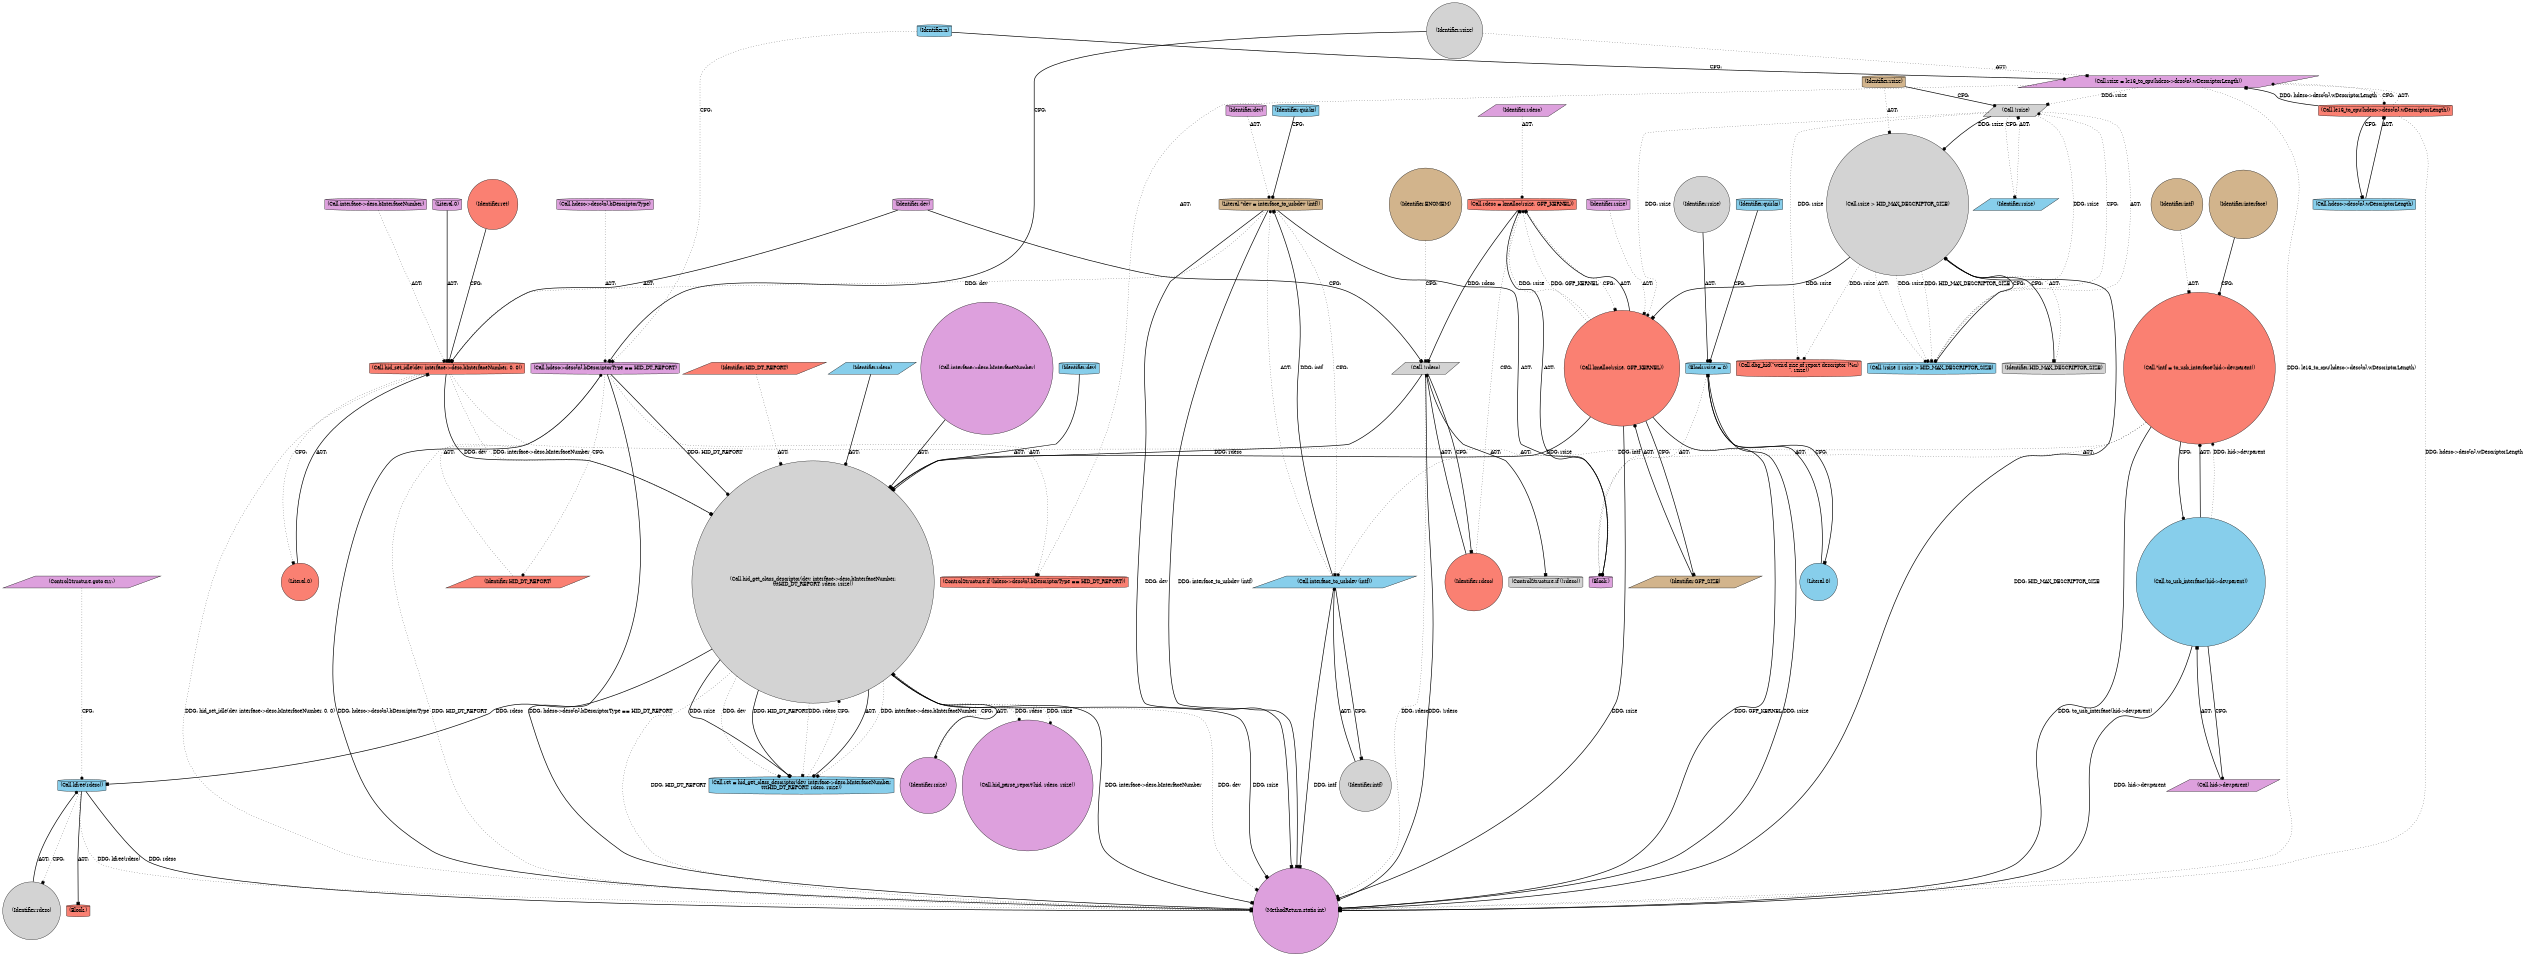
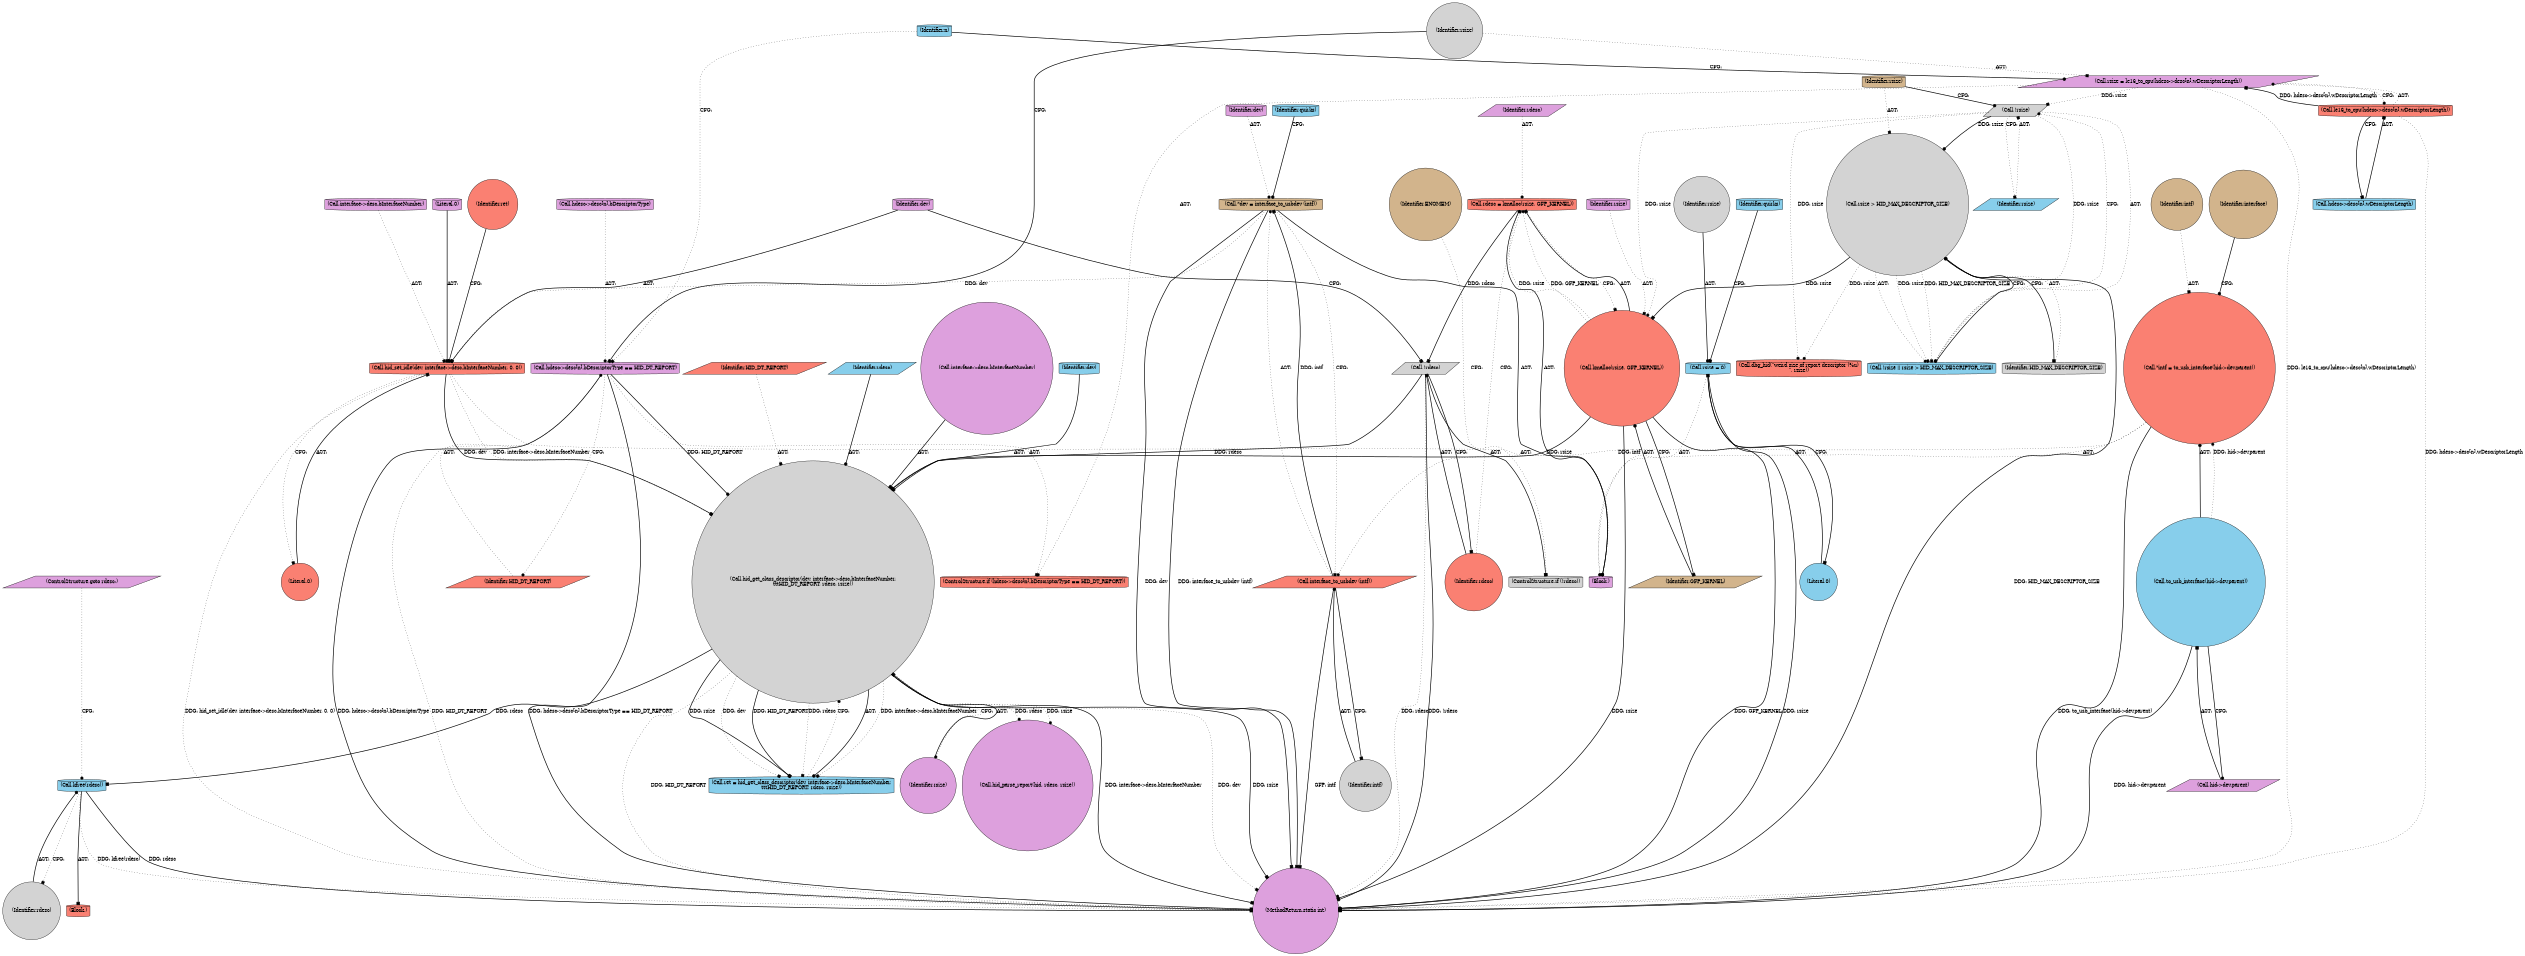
  digraph {
    node [fillcolor=plum shape=cylinder style=filled]
    edge [arrowhead=box style=bold]
    n1 [fillcolor=skyblue label="(Call,kfree(rdesc))"]
    n2 [label="(MethodReturn,static int)" shape=circle]
    n3 [fillcolor=lightgrey label="(Identifier,rdesc)" shape=circle]
    n4 [fillcolor=salmon label="(Block,)"]
    n5 [fillcolor=lightgrey label="(Call,hid_get_class_descriptor(dev, interface->desc.bInterfaceNumber,\n\t\t\tHID_DT_REPORT, rdesc, rsize))" shape=circle]
    n6 [fillcolor=skyblue label="(Call,ret = hid_get_class_descriptor(dev, interface->desc.bInterfaceNumber,\n\t\t\tHID_DT_REPORT, rdesc, rsize))"]
    n7 [label="(Identifier,rsize)" shape=circle]
    n8 [label="(Call,hid_parse_report(hid, rdesc, rsize))" shape=circle]
    n9 [fillcolor=salmon label="(Call,hid_set_idle(dev, interface->desc.bInterfaceNumber, 0, 0))"]
    n10 [fillcolor=salmon label="(Literal,0)" shape=circle]
    n11 [label="(Block,)"]
-   n12 [fillcolor=tan label="(Literal,*dev = interface_to_usbdev (intf))"]
-   n13 [fillcolor=skyblue label="(Call,interface_to_usbdev (intf))" shape=parallelogram]
+   n12 [fillcolor=tan label="(Call,*dev = interface_to_usbdev (intf))"]
+   n13 [fillcolor=salmon label="(Call,interface_to_usbdev (intf))" shape=parallelogram]
    n14 [fillcolor=lightgrey label="(Identifier,intf)" shape=circle]
    n15 [fillcolor=salmon label="(Call,*intf = to_usb_interface(hid->dev.parent))" shape=circle]
    n16 [fillcolor=skyblue label="(Call,to_usb_interface(hid->dev.parent))" shape=circle]
    n17 [label="(Call,hid->dev.parent)" shape=parallelogram]
    n18 [label="(Call,hdesc->desc[n].bDescriptorType == HID_DT_REPORT)"]
    n19 [fillcolor=salmon label="(ControlStructure,if (hdesc->desc[n].bDescriptorType == HID_DT_REPORT))"]
    n20 [fillcolor=salmon label="(Identifier,HID_DT_REPORT)" shape=parallelogram]
    n21 [fillcolor=lightgrey label="(Call,!rdesc)" shape=parallelogram]
    n22 [fillcolor=lightgrey label="(ControlStructure,if (!rdesc))"]
    n23 [fillcolor=salmon label="(Identifier,rdesc)" shape=circle]
    n24 [fillcolor=salmon label="(Call,rdesc = kmalloc(rsize, GFP_KERNEL))"]
    n25 [fillcolor=salmon label="(Call,kmalloc(rsize, GFP_KERNEL))" shape=circle]
-   n26 [fillcolor=tan label="(Identifier,GFP_SIZE)" shape=parallelogram]
+   n26 [fillcolor=tan label="(Identifier,GFP_KERNEL)" shape=parallelogram]
    n27 [fillcolor=lightgrey label="(Call,!rsize)" shape=parallelogram]
    n28 [fillcolor=lightgrey label="(Call,rsize > HID_MAX_DESCRIPTOR_SIZE)" shape=circle]
    n29 [fillcolor=skyblue label="(Call,!rsize || rsize > HID_MAX_DESCRIPTOR_SIZE)"]
    n30 [fillcolor=skyblue label="(Identifier,rsize)" shape=parallelogram]
    n31 [fillcolor=salmon label="(Call,dbg_hid(\"weird size of report descriptor (%u)\n\", rsize))"]
    n32 [fillcolor=lightgrey label="(Identifier,HID_MAX_DESCRIPTOR_SIZE)"]
    n33 [label="(Call,rsize = le16_to_cpu(hdesc->desc[n].wDescriptorLength))" shape=parallelogram]
    n34 [fillcolor=salmon label="(Call,le16_to_cpu(hdesc->desc[n].wDescriptorLength))"]
    n35 [fillcolor=skyblue label="(Call,hdesc->desc[n].wDescriptorLength)"]
-   n36 [fillcolor=skyblue label="(Block,rsize = 0)"]
+   n36 [fillcolor=skyblue label="(Call,rsize = 0)"]
    n37 [fillcolor=skyblue label="(Literal,0)" shape=circle]
    n38 [fillcolor=skyblue label="(Identifier,n)"]
    n39 [label="(Identifier,rsize)"]
    n40 [fillcolor=skyblue label="(Identifier,rdesc)" shape=parallelogram]
    n41 [fillcolor=skyblue label="(Identifier,quirks)"]
    n42 [fillcolor=lightgrey label="(Identifier,rsize)" shape=circle]
    n43 [label="(Identifier,dev)"]
    n44 [label="(Call,interface->desc.bInterfaceNumber)"]
    n45 [label="(Literal,0)"]
    n46 [fillcolor=tan label="(Identifier,rsize)"]
    n47 [label="(Call,interface->desc.bInterfaceNumber)" shape=circle]
    n48 [label="(Call,hdesc->desc[n].bDescriptorType)"]
    n49 [fillcolor=tan label="(Identifier,ENOMEM)" shape=circle]
    n50 [fillcolor=salmon label="(Identifier,ret)" shape=circle]
    n51 [fillcolor=lightgrey label="(Identifier,rsize)" shape=circle]
    n52 [fillcolor=skyblue label="(Identifier,dev)"]
    n53 [fillcolor=skyblue label="(Identifier,quirks)"]
    n54 [fillcolor=tan label="(Identifier,interface)" shape=circle]
    n55 [fillcolor=salmon label="(Identifier,HID_DT_REPORT)" shape=parallelogram]
    n56 [label="(Identifier,dev)"]
    n57 [fillcolor=tan label="(Identifier,intf)" shape=circle]
    n58 [label="(Identifier,rdesc)" shape=parallelogram]
-   n59 [label="(ControlStructure,goto err;)" shape=parallelogram]
+   n59 [label="(ControlStructure,goto rdesc;)" shape=parallelogram]
    n1 -> n2 [label="DDG: rdesc"]
    n1 -> n2 [label="DDG: kfree(rdesc)" style=dotted]
    n1 -> n3 [label="CFG: " style=dotted]
    n1 -> n4 [label="AST: "]
    n3 -> n1 [arrowhead=dot label="AST: "]
    n5 -> n1 [label="DDG: rdesc"]
    n5 -> n2 [label="DDG: dev" style=dotted]
    n5 -> n2 [label="DDG: rsize"]
    n5 -> n2 [arrowhead=dot label="DDG: HID_DT_REPORT" style=dotted]
    n5 -> n2 [label="DDG: interface->desc.bInterfaceNumber"]
    n5 -> n6 [arrowhead=dot label="AST: "]
    n5 -> n6 [label="DDG: interface->desc.bInterfaceNumber" style=dotted]
    n5 -> n6 [label="DDG: rsize"]
    n5 -> n6 [label="DDG: dev" style=dotted]
    n5 -> n6 [arrowhead=dot label="DDG: HID_DT_REPORT"]
    n5 -> n6 [label="DDG: rdesc" style=dotted]
    n5 -> n7 [arrowhead=dot label="CFG: " style=dotted]
    n5 -> n8 [arrowhead=dot label="DDG: rdesc" style=dotted]
    n5 -> n8 [arrowhead=dot label="DDG: rsize" style=dotted]
    n6 -> n5 [arrowhead=dot label="CFG: " style=dotted]
    n7 -> n5 [label="AST: "]
    n9 -> n2 [arrowhead=dot label="DDG: hid_set_idle(dev, interface->desc.bInterfaceNumber, 0, 0)" style=dotted]
    n9 -> n5 [arrowhead=dot label="DDG: dev"]
    n9 -> n5 [label="DDG: interface->desc.bInterfaceNumber" style=dotted]
    n9 -> n10 [label="CFG: " style=dotted]
    n9 -> n11 [arrowhead=dot label="AST: " style=dotted]
    n10 -> n9 [label="AST: "]
    n12 -> n2 [label="DDG: dev"]
    n12 -> n2 [label="DDG: interface_to_usbdev (intf)"]
    n12 -> n9 [label="DDG: dev" style=dotted]
    n12 -> n11 [arrowhead=dot label="AST: "]
    n12 -> n13 [label="CFG: " style=dotted]
-   n13 -> n2 [label="DDG: intf"]
+   n13 -> n2 [label="GFP: intf"]
    n13 -> n12 [arrowhead=dot label="AST: " style=dotted]
    n13 -> n12 [label="DDG: intf"]
    n13 -> n14 [label="CFG: "]
    n14 -> n13 [arrowhead=dot label="AST: "]
    n15 -> n2 [label="DDG: to_usb_interface(hid->dev.parent)"]
    n15 -> n11 [arrowhead=dot label="AST: " style=dotted]
    n15 -> n13 [arrowhead=dot label="DDG: intf" style=dotted]
-   n15 -> n16 [arrowhead=dot label="CFG: "]
    n16 -> n2 [label="DDG: hid->dev.parent"]
    n16 -> n15 [arrowhead=dot label="AST: "]
    n16 -> n15 [arrowhead=dot label="DDG: hid->dev.parent" style=dotted]
    n16 -> n17 [arrowhead=dot label="CFG: "]
    n17 -> n16 [label="AST: "]
    n18 -> n2 [arrowhead=dot label="DDG: HID_DT_REPORT" style=dotted]
    n18 -> n2 [label="DDG: hdesc->desc[n].bDescriptorType == HID_DT_REPORT"]
    n18 -> n2 [arrowhead=dot label="DDG: hdesc->desc[n].bDescriptorType"]
    n18 -> n5 [arrowhead=dot label="DDG: HID_DT_REPORT"]
    n18 -> n19 [label="AST: " style=dotted]
    n18 -> n20 [arrowhead=dot label="CFG: " style=dotted]
    n20 -> n18 [arrowhead=dot label="AST: " style=dotted]
    n21 -> n2 [arrowhead=dot label="DDG: rdesc" style=dotted]
    n21 -> n2 [arrowhead=dot label="DDG: !rdesc"]
    n21 -> n5 [label="DDG: rdesc"]
    n21 -> n22 [label="AST: "]
    n21 -> n23 [label="CFG: "]
    n23 -> n21 [label="AST: "]
    n23 -> n24 [label="CFG: " style=dotted]
    n24 -> n11 [arrowhead=dot label="AST: "]
    n24 -> n21 [label="DDG: rdesc"]
    n24 -> n25 [label="CFG: " style=dotted]
    n25 -> n2 [arrowhead=dot label="DDG: GFP_KERNEL"]
    n25 -> n2 [arrowhead=dot label="DDG: rsize"]
    n25 -> n5 [arrowhead=dot label="DDG: rsize"]
    n25 -> n24 [label="AST: "]
    n25 -> n24 [arrowhead=dot label="DDG: rsize" style=dotted]
    n25 -> n24 [arrowhead=dot label="DDG: GFP_KERNEL" style=dotted]
    n25 -> n26 [label="CFG: "]
    n26 -> n25 [arrowhead=dot label="AST: "]
    n27 -> n25 [arrowhead=dot label="DDG: rsize" style=dotted]
    n27 -> n28 [arrowhead=dot label="DDG: rsize"]
    n27 -> n29 [arrowhead=dot label="AST: " style=dotted]
    n27 -> n29 [label="DDG: rsize" style=dotted]
    n27 -> n30 [label="CFG: " style=dotted]
    n27 -> n31 [arrowhead=dot label="DDG: rsize" style=dotted]
    n28 -> n2 [label="DDG: HID_MAX_DESCRIPTOR_SIZE"]
    n28 -> n25 [label="DDG: rsize"]
    n28 -> n29 [arrowhead=dot label="AST: " style=dotted]
    n28 -> n29 [label="DDG: rsize" style=dotted]
    n28 -> n29 [label="DDG: HID_MAX_DESCRIPTOR_SIZE" style=dotted]
    n28 -> n31 [arrowhead=dot label="DDG: rsize" style=dotted]
    n28 -> n32 [label="CFG: "]
    n29 -> n27 [arrowhead=dot label="CFG: " style=dotted]
    n29 -> n28 [arrowhead=dot label="CFG: "]
    n30 -> n27 [label="AST: " style=dotted]
    n32 -> n28 [arrowhead=dot label="AST: " style=dotted]
    n33 -> n2 [label="DDG: le16_to_cpu(hdesc->desc[n].wDescriptorLength)" style=dotted]
    n33 -> n19 [arrowhead=dot label="AST: " style=dotted]
    n33 -> n27 [label="DDG: rsize" style=dotted]
    n33 -> n34 [arrowhead=dot label="CFG: " style=dotted]
    n34 -> n2 [arrowhead=dot label="DDG: hdesc->desc[n].wDescriptorLength" style=dotted]
    n34 -> n33 [arrowhead=dot label="AST: " style=dotted]
    n34 -> n33 [label="DDG: hdesc->desc[n].wDescriptorLength"]
    n34 -> n35 [label="CFG: "]
    n35 -> n34 [label="AST: "]
    n36 -> n2 [arrowhead=dot label="DDG: rsize"]
    n36 -> n11 [arrowhead=dot label="AST: " style=dotted]
    n36 -> n37 [label="CFG: "]
    n37 -> n36 [label="AST: "]
    n38 -> n18 [label="CFG: " style=dotted]
    n38 -> n33 [arrowhead=dot label="CFG: "]
    n39 -> n25 [label="AST: " style=dotted]
    n40 -> n5 [arrowhead=dot label="AST: "]
    n41 -> n36 [label="CFG: "]
    n42 -> n18 [label="CFG: "]
    n42 -> n33 [label="AST: " style=dotted]
    n43 -> n9 [label="AST: "]
    n43 -> n21 [label="CFG: "]
    n44 -> n9 [label="AST: " style=dotted]
    n45 -> n9 [label="AST: "]
    n46 -> n27 [arrowhead=dot label="CFG: "]
    n46 -> n28 [label="AST: " style=dotted]
    n47 -> n5 [label="AST: "]
    n48 -> n18 [arrowhead=dot label="AST: " style=dotted]
-   n49 -> n21 [label="CFG: " style=dotted]
+   n49 -> n22 [label="CFG: " style=dotted]
    n50 -> n9 [label="CFG: "]
    n51 -> n36 [arrowhead=dot label="AST: "]
    n52 -> n5 [arrowhead=dot label="AST: "]
    n53 -> n12 [arrowhead=dot label="CFG: "]
    n54 -> n15 [arrowhead=dot label="CFG: "]
    n55 -> n5 [label="AST: " style=dotted]
    n56 -> n12 [arrowhead=dot label="AST: " style=dotted]
    n57 -> n15 [label="AST: " style=dotted]
    n58 -> n24 [arrowhead=dot label="AST: " style=dotted]
    n59 -> n1 [arrowhead=dot label="CFG: " style=dotted]
  }
